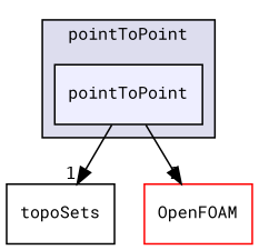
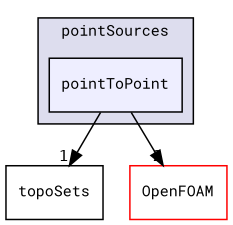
  digraph {
    compound=true
    fontname="Roboto Mono"
    node [fontname="Roboto Mono" fontsize=10 shape=box]
    edge [fontname="Roboto Mono" labeldistance=1.5 labelfontname=Helvetica labelfontsize=10]
    n1 [fillcolor="#eeeeff" label=pointToPoint pencolor=black style=filled]
    n2 [label=topoSets]
    n3 [color=red label=OpenFOAM]
    subgraph cluster_1 {
      bgcolor="#ddddee"
      fontsize=10
-     label=pointToPoint
+     label=pointSources
      pencolor=black
      n1
    }
    n1 -> n2 [headlabel=1]
    n1 -> n3 [headlabel=2]
  }
